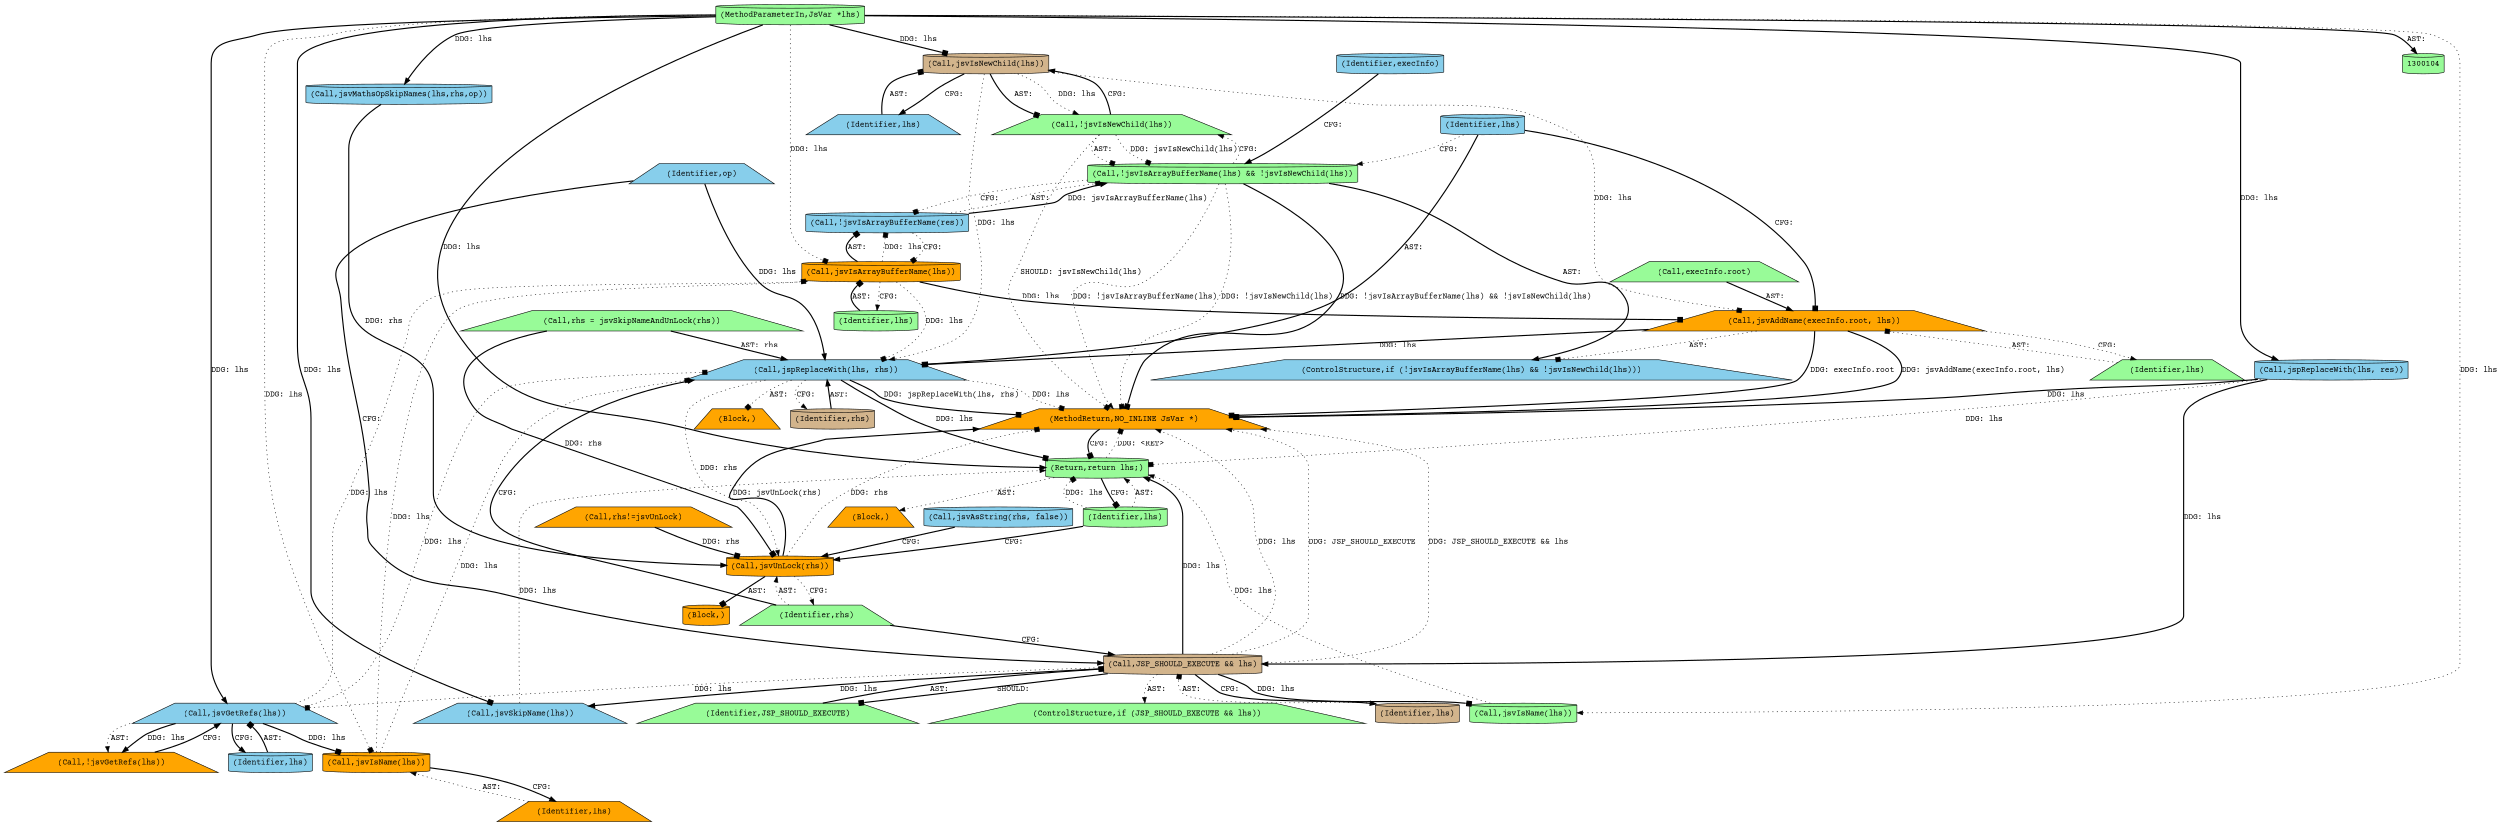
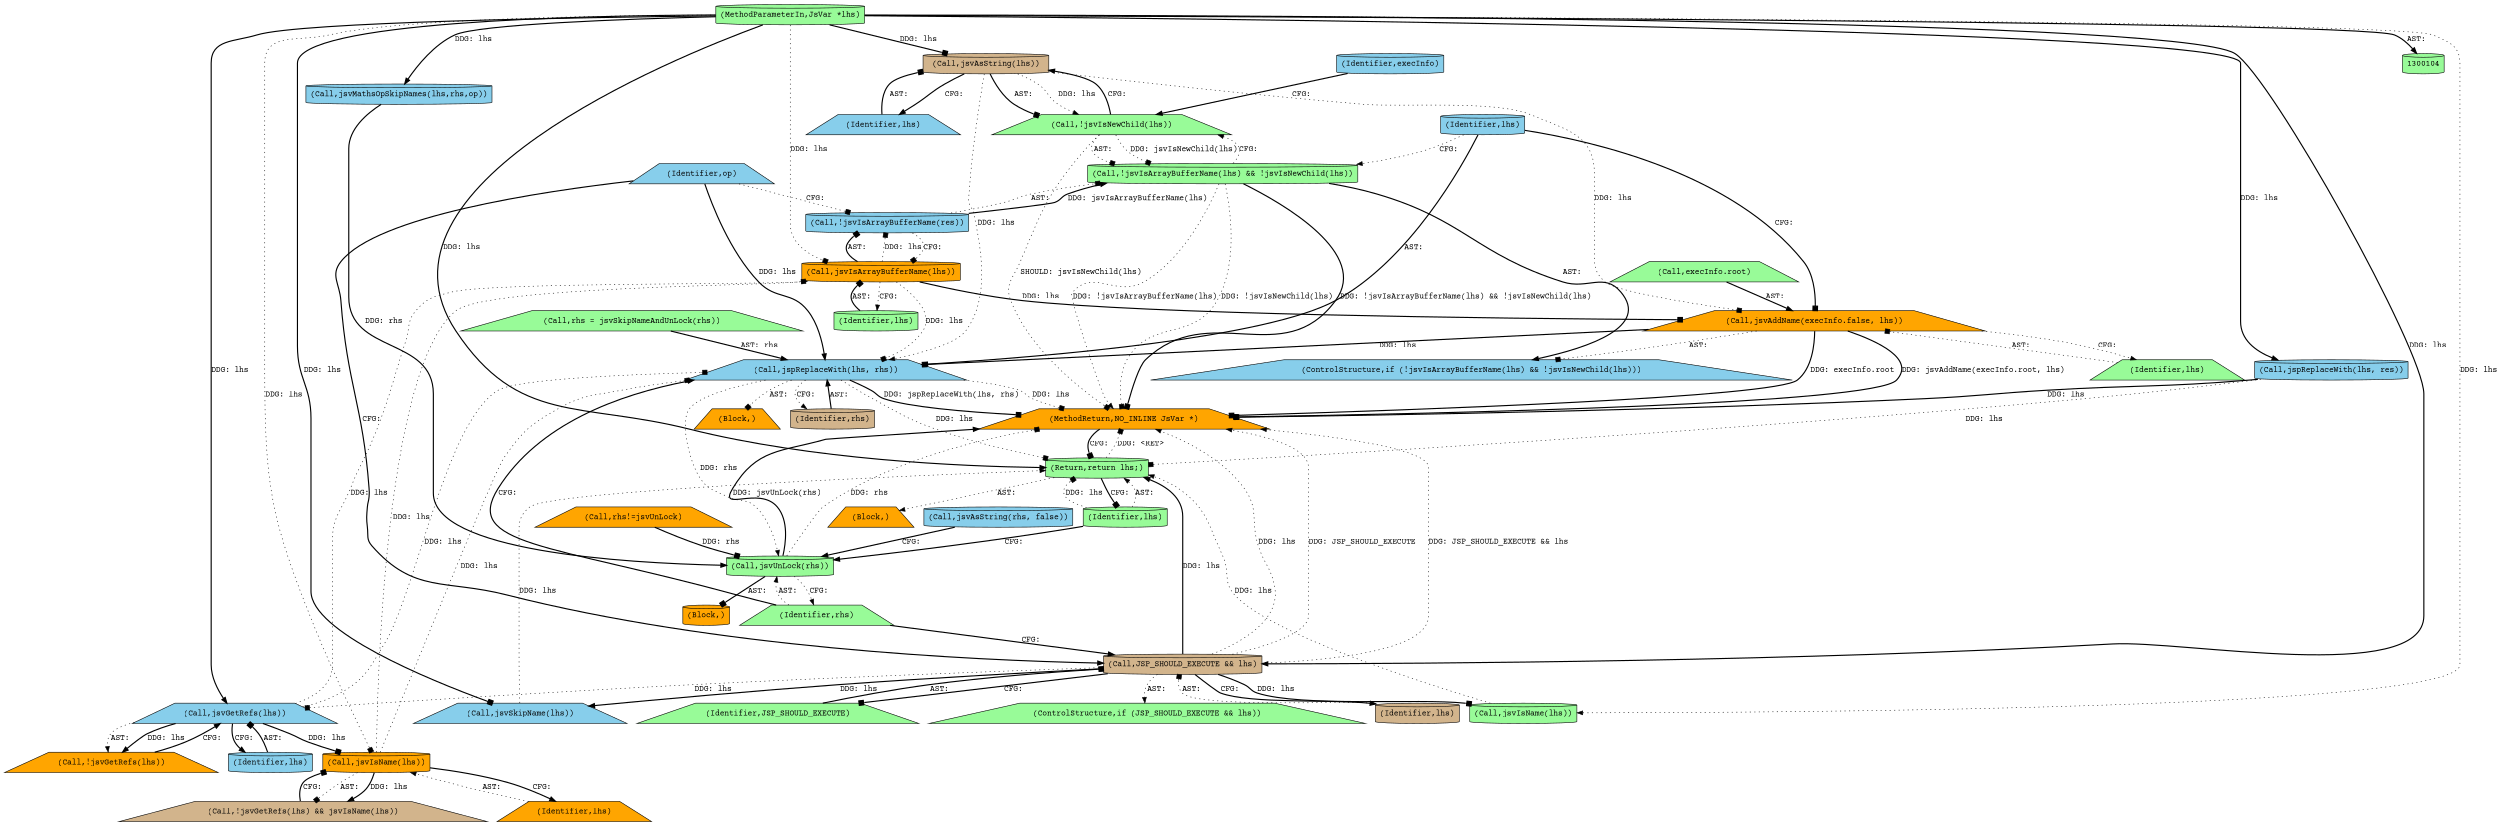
  digraph {
    fontname="Courier Prime"
    node [fillcolor=palegreen fontname="Courier Prime" shape=cylinder style=filled]
    edge [arrowhead=normal fontname="Courier Prime" style=bold]
-   n1 [fillcolor=tan label="(Call,jsvIsNewChild(lhs))"]
+   n1 [fillcolor=tan label="(Call,jsvAsString(lhs))"]
    n2 [label="(Call,!jsvIsNewChild(lhs))" shape=trapezium]
-   n3 [fillcolor=orange label="(Call,jsvAddName(execInfo.root, lhs))" shape=trapezium]
+   n3 [fillcolor=orange label="(Call,jsvAddName(execInfo.false, lhs))" shape=trapezium]
    n4 [fillcolor=skyblue label="(Call,jspReplaceWith(lhs, rhs))" shape=trapezium]
    n5 [fillcolor=skyblue label="(Identifier,lhs)" shape=trapezium]
    n6 [fillcolor=orange label="(MethodReturn,NO_INLINE JsVar *)" shape=trapezium]
    n7 [label="(Call,!jsvIsArrayBufferName(lhs) && !jsvIsNewChild(lhs))"]
    n8 [fillcolor=skyblue label="(ControlStructure,if (!jsvIsArrayBufferName(lhs) && !jsvIsNewChild(lhs)))" shape=trapezium]
    n9 [label="(Identifier,lhs)" shape=trapezium]
    n10 [label="(Return,return lhs;)"]
-   n11 [fillcolor=orange label="(Call,jsvUnLock(rhs))"]
+   n11 [label="(Call,jsvUnLock(rhs))"]
    n12 [fillcolor=orange label="(Block,)" shape=trapezium]
    n13 [fillcolor=tan label="(Identifier,rhs)"]
    n14 [fillcolor=orange label="(Call,jsvIsArrayBufferName(lhs))"]
    n15 [fillcolor=skyblue label="(Call,!jsvIsArrayBufferName(res))"]
    n16 [label="(Identifier,lhs)"]
    n17 [fillcolor=skyblue label="(Call,jsvGetRefs(lhs))" shape=trapezium]
    n18 [fillcolor=orange label="(Call,jsvIsName(lhs))"]
    n19 [fillcolor=skyblue label="(Identifier,lhs)"]
    n20 [fillcolor=orange label="(Call,!jsvGetRefs(lhs))" shape=trapezium]
+   n21 [fillcolor=tan label="(Call,!jsvGetRefs(lhs) && jsvIsName(lhs))" shape=trapezium]
    n22 [fillcolor=orange label="(Identifier,lhs)" shape=trapezium]
    n23 [fillcolor=tan label="(Call,JSP_SHOULD_EXECUTE && lhs)"]
    n24 [fillcolor=tan label="(Identifier,lhs)"]
    n25 [label="(Identifier,JSP_SHOULD_EXECUTE)" shape=trapezium]
    n26 [fillcolor=skyblue label="(Call,jsvSkipName(lhs))" shape=trapezium]
    n27 [label="(Call,jsvIsName(lhs))"]
    n28 [label="(ControlStructure,if (JSP_SHOULD_EXECUTE && lhs))" shape=trapezium]
    n29 [label="(Identifier,lhs)"]
    n30 [fillcolor=orange label="(Block,)" shape=trapezium]
    n31 [fillcolor=skyblue label="(Call,jsvMathsOpSkipNames(lhs,rhs,op))"]
    n32 [label="(MethodParameterIn,JsVar *lhs)"]
    n33 [fillcolor=skyblue label="(Call,jspReplaceWith(lhs, res))"]
    n34 [label=1300104]
    n35 [fillcolor=orange label="(Block,)"]
    n36 [label="(Identifier,rhs)" shape=trapezium]
    n37 [fillcolor=skyblue label="(Identifier,op)" shape=trapezium]
    n38 [fillcolor=skyblue label="(Identifier,execInfo)"]
    n39 [label="(Call,rhs = jsvSkipNameAndUnLock(rhs))" shape=trapezium]
    n40 [label="(Call,execInfo.root)" shape=trapezium]
    n41 [fillcolor=skyblue label="(Call,jsvAsString(rhs, false))"]
    n42 [fillcolor=orange label="(Call,rhs!=jsvUnLock)" shape=trapezium]
    n43 [fillcolor=skyblue label="(Identifier,lhs)"]
    n1 -> n2 [arrowhead=box label="AST: "]
    n1 -> n2 [label="DDG: lhs" style=dotted]
    n1 -> n3 [arrowhead=box label="DDG: lhs" style=dotted]
    n1 -> n4 [label="DDG: lhs" style=dotted]
    n1 -> n5 [label="CFG: "]
    n2 -> n1 [label="CFG: "]
    n2 -> n6 [arrowhead=box label="SHOULD: jsvIsNewChild(lhs)" style=dotted]
    n2 -> n7 [arrowhead=box label="AST: " style=dotted]
    n2 -> n7 [arrowhead=box label="DDG: jsvIsNewChild(lhs)" style=dotted]
    n3 -> n4 [arrowhead=box label="DDG: lhs"]
    n3 -> n6 [arrowhead=box label="DDG: execInfo.root"]
    n3 -> n6 [arrowhead=box label="DDG: jsvAddName(execInfo.root, lhs)"]
    n3 -> n8 [arrowhead=box label="AST: " style=dotted]
    n3 -> n9 [label="CFG: " style=dotted]
    n4 -> n6 [arrowhead=box label="DDG: jspReplaceWith(lhs, rhs)"]
    n4 -> n6 [arrowhead=box label="DDG: lhs" style=dotted]
-   n4 -> n10 [arrowhead=box label="DDG: lhs"]
+   n4 -> n10 [arrowhead=box label="DDG: lhs" style=dotted]
    n4 -> n11 [label="DDG: rhs" style=dotted]
    n4 -> n12 [arrowhead=box label="AST: " style=dotted]
    n4 -> n13 [label="CFG: " style=dotted]
    n5 -> n1 [arrowhead=box label="AST: "]
    n6 -> n10 [arrowhead=box label="CFG: "]
    n7 -> n2 [label="CFG: " style=dotted]
    n7 -> n6 [label="DDG: !jsvIsArrayBufferName(lhs)" style=dotted]
    n7 -> n6 [arrowhead=box label="DDG: !jsvIsNewChild(lhs)" style=dotted]
    n7 -> n6 [arrowhead=box label="DDG: !jsvIsArrayBufferName(lhs) && !jsvIsNewChild(lhs)"]
    n7 -> n8 [label="AST: "]
-   n7 -> n15 [arrowhead=box label="CFG: " style=dotted]
+   n37 -> n15 [arrowhead=box label="CFG: " style=dotted]
    n9 -> n3 [arrowhead=box label="AST: " style=dotted]
    n10 -> n6 [arrowhead=box label="DDG: <RET>" style=dotted]
    n10 -> n29 [arrowhead=box label="CFG: "]
    n10 -> n30 [label="AST: " style=dotted]
    n11 -> n6 [label="DDG: jsvUnLock(rhs)"]
    n11 -> n6 [arrowhead=box label="DDG: rhs" style=dotted]
    n11 -> n35 [arrowhead=box label="AST: "]
    n11 -> n36 [label="CFG: " style=dotted]
    n13 -> n4 [label="AST: "]
    n14 -> n3 [arrowhead=box label="DDG: lhs"]
    n14 -> n4 [arrowhead=box label="DDG: lhs" style=dotted]
    n14 -> n15 [arrowhead=box label="AST: "]
    n14 -> n15 [arrowhead=box label="DDG: lhs" style=dotted]
    n14 -> n16 [label="CFG: " style=dotted]
    n15 -> n7 [arrowhead=box label="AST: " style=dotted]
    n15 -> n7 [label="DDG: jsvIsArrayBufferName(lhs)"]
    n15 -> n14 [arrowhead=box label="CFG: " style=dotted]
    n16 -> n14 [arrowhead=box label="AST: "]
    n17 -> n4 [arrowhead=box label="DDG: lhs" style=dotted]
    n17 -> n14 [label="DDG: lhs" style=dotted]
    n17 -> n18 [arrowhead=box label="DDG: lhs"]
    n17 -> n19 [label="CFG: "]
    n17 -> n20 [label="AST: " style=dotted]
    n17 -> n20 [label="DDG: lhs"]
    n18 -> n4 [arrowhead=box label="DDG: lhs" style=dotted]
    n18 -> n14 [arrowhead=box label="DDG: lhs" style=dotted]
+   n18 -> n21 [arrowhead=box label="AST: " style=dotted]
+   n18 -> n21 [label="DDG: lhs"]
    n18 -> n22 [label="CFG: "]
    n19 -> n17 [arrowhead=box label="AST: "]
    n20 -> n17 [label="CFG: "]
+   n21 -> n18 [arrowhead=box label="CFG: "]
    n22 -> n18 [label="AST: " style=dotted]
    n23 -> n6 [label="DDG: JSP_SHOULD_EXECUTE && lhs" style=dotted]
    n23 -> n6 [label="DDG: lhs" style=dotted]
    n23 -> n6 [label="DDG: JSP_SHOULD_EXECUTE" style=dotted]
    n23 -> n10 [label="DDG: lhs"]
    n23 -> n17 [arrowhead=box label="DDG: lhs" style=dotted]
    n23 -> n24 [label="CFG: "]
-   n23 -> n25 [arrowhead=box label="SHOULD: "]
+   n23 -> n25 [arrowhead=box label="CFG: "]
    n23 -> n26 [label="DDG: lhs"]
    n23 -> n27 [arrowhead=box label="DDG: lhs"]
    n23 -> n28 [label="AST: " style=dotted]
    n24 -> n23 [arrowhead=box label="AST: " style=dotted]
    n25 -> n23 [arrowhead=box label="AST: "]
    n26 -> n10 [label="DDG: lhs" style=dotted]
    n27 -> n10 [label="DDG: lhs" style=dotted]
    n29 -> n10 [label="AST: " style=dotted]
    n29 -> n10 [arrowhead=box label="DDG: lhs" style=dotted]
    n29 -> n11 [label="CFG: "]
    n31 -> n11 [label="DDG: rhs"]
    n32 -> n1 [arrowhead=box label="DDG: lhs"]
    n32 -> n10 [label="DDG: lhs"]
    n32 -> n14 [arrowhead=box label="DDG: lhs" style=dotted]
    n32 -> n17 [label="DDG: lhs"]
    n32 -> n18 [arrowhead=box label="DDG: lhs" style=dotted]
-   n33 -> n23 [label="DDG: lhs"]
+   n32 -> n23 [label="DDG: lhs"]
    n32 -> n26 [arrowhead=box label="DDG: lhs"]
    n32 -> n27 [label="DDG: lhs" style=dotted]
    n32 -> n31 [label="DDG: lhs"]
    n32 -> n33 [label="DDG: lhs"]
    n32 -> n34 [label="AST: "]
    n33 -> n6 [arrowhead=box label="DDG: lhs"]
    n33 -> n10 [arrowhead=box label="DDG: lhs" style=dotted]
    n36 -> n4 [label="CFG: "]
    n36 -> n11 [label="AST: " style=dotted]
    n36 -> n23 [label="CFG: "]
    n37 -> n4 [label="DDG: lhs"]
    n37 -> n23 [label="CFG: "]
-   n38 -> n7 [label="CFG: "]
+   n38 -> n2 [label="CFG: "]
    n39 -> n4 [label="AST: rhs"]
-   n39 -> n11 [arrowhead=box label="DDG: rhs"]
    n40 -> n3 [label="AST: "]
    n41 -> n11 [label="CFG: "]
    n42 -> n11 [arrowhead=box label="DDG: rhs"]
    n43 -> n3 [arrowhead=box label="CFG: "]
    n43 -> n4 [label="AST: "]
    n43 -> n7 [label="CFG: " style=dotted]
  }
